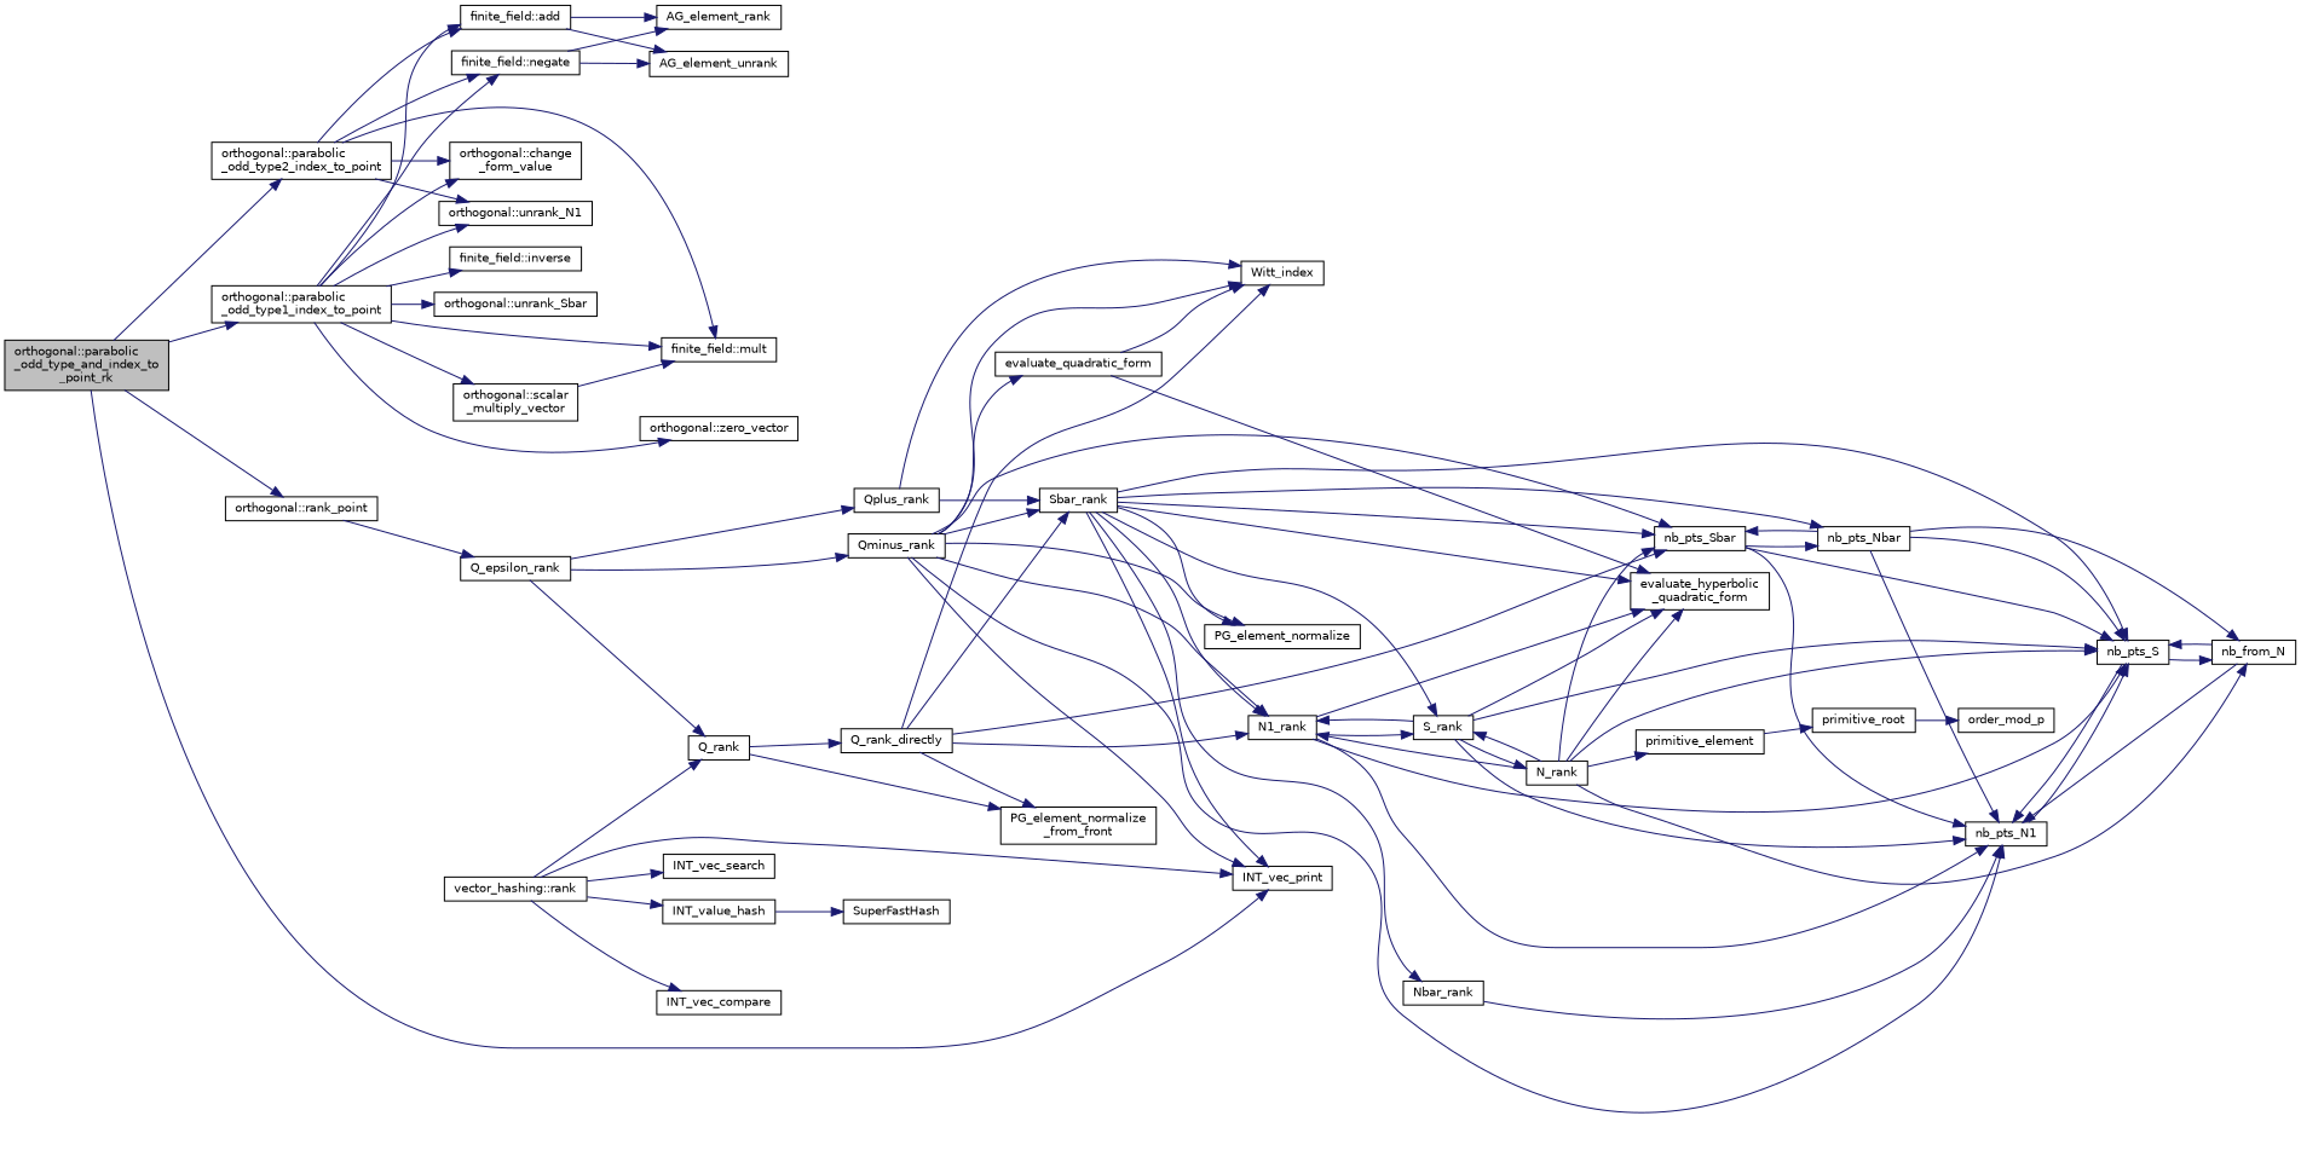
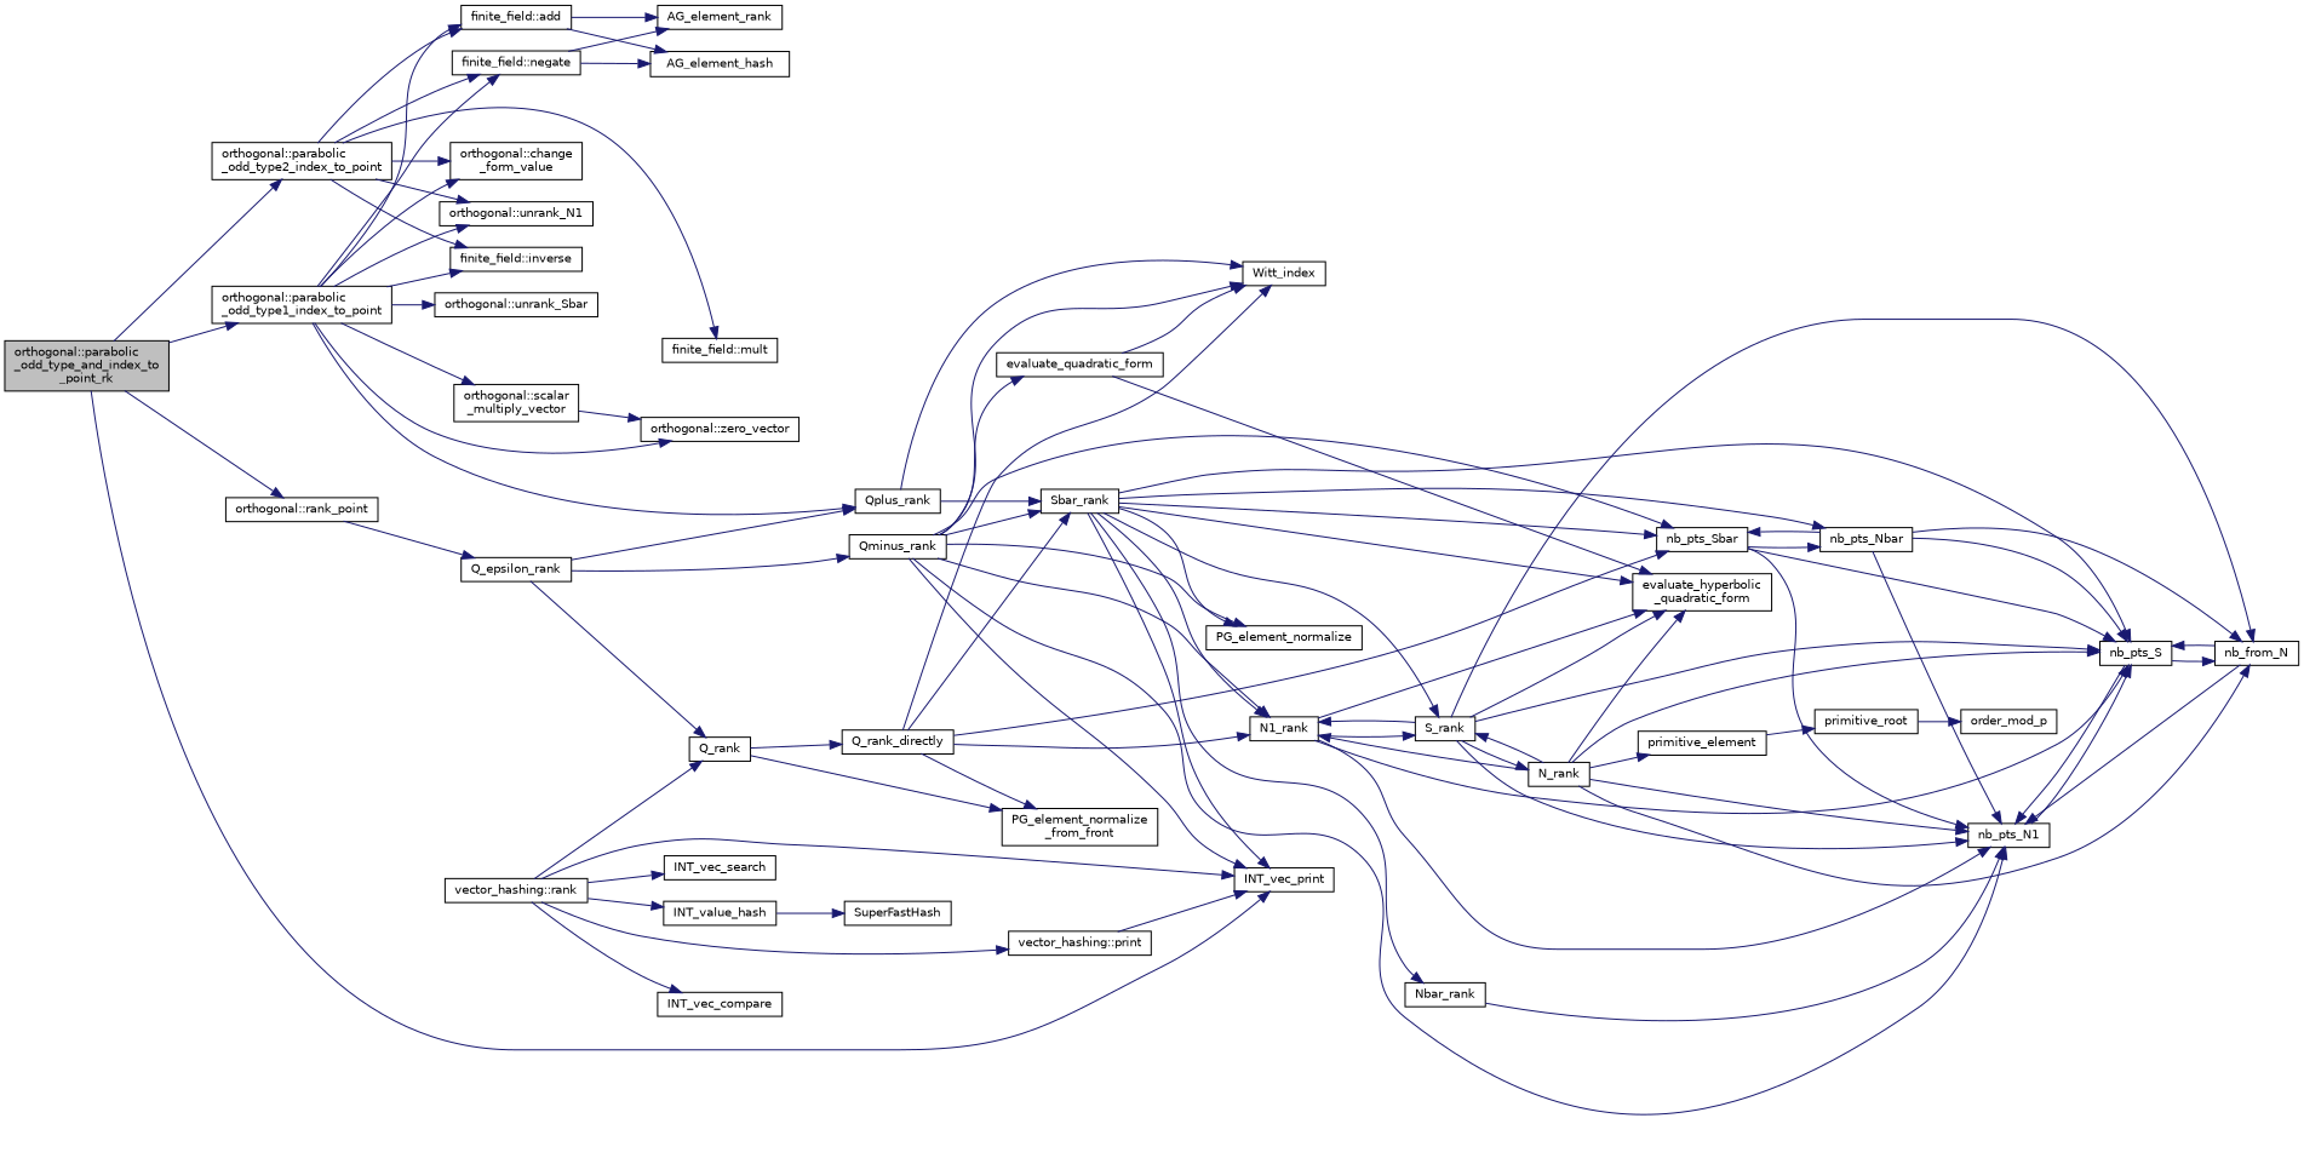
  digraph {
    rankdir=LR
    node [color=black fillcolor=white fontname=Helvetica fontsize=10 shape=record style=filled]
    edge [color=midnightblue fontname=Helvetica fontsize=10 labelfontname=Helvetica labelfontsize=10 style=solid]
    n1 [fillcolor=grey75 fontcolor=black height=0.2 label="orthogonal::parabolic\l_odd_type_and_index_to\l_point_rk" width=0.4]
    n2 [height=0.2 label="orthogonal::parabolic\l_odd_type1_index_to_point" width=0.4]
    n3 [height=0.2 label=INT_vec_print width=0.4]
    n4 [height=0.2 label="orthogonal::rank_point" width=0.4]
    n5 [height=0.2 label="orthogonal::parabolic\l_odd_type2_index_to_point" width=0.4]
    n6 [height=0.2 label="orthogonal::unrank_N1" width=0.4]
    n7 [height=0.2 label="finite_field::negate" width=0.4]
    n8 [height=0.2 label="orthogonal::change\l_form_value" width=0.4]
    n9 [height=0.2 label="finite_field::mult" width=0.4]
    n10 [height=0.2 label="finite_field::inverse" width=0.4]
    n11 [height=0.2 label="orthogonal::zero_vector" width=0.4]
    n12 [height=0.2 label="orthogonal::unrank_Sbar" width=0.4]
    n13 [height=0.2 label="orthogonal::scalar\l_multiply_vector" width=0.4]
    n14 [height=0.2 label="finite_field::add" width=0.4]
    n15 [height=0.2 label=Q_epsilon_rank width=0.4]
-   n16 [height=0.2 label=AG_element_unrank width=0.4]
+   n16 [height=0.2 label=AG_element_hash width=0.4]
    n17 [height=0.2 label=AG_element_rank width=0.4]
    n18 [height=0.2 label=Q_rank width=0.4]
    n19 [height=0.2 label=Qplus_rank width=0.4]
    n20 [height=0.2 label=Qminus_rank width=0.4]
    n21 [height=0.2 label="PG_element_normalize\l_from_front" width=0.4]
    n22 [height=0.2 label=Q_rank_directly width=0.4]
    n23 [height=0.2 label=Witt_index width=0.4]
    n24 [height=0.2 label=Sbar_rank width=0.4]
    n25 [height=0.2 label=nb_pts_Sbar width=0.4]
    n26 [height=0.2 label=N1_rank width=0.4]
    n27 [height=0.2 label=nb_pts_N1 width=0.4]
    n28 [height=0.2 label=PG_element_normalize width=0.4]
    n29 [height=0.2 label=evaluate_quadratic_form width=0.4]
    n30 [height=0.2 label="vector_hashing::rank" width=0.4]
    n31 [height=0.2 label=INT_value_hash width=0.4]
    n32 [height=0.2 label=INT_vec_search width=0.4]
    n33 [height=0.2 label=INT_vec_compare width=0.4]
+   n34 [height=0.2 label="vector_hashing::print" width=0.4]
    n35 [height=0.2 label=SuperFastHash width=0.4]
    n36 [height=0.2 label=nb_pts_S width=0.4]
    n37 [height=0.2 label=nb_pts_Nbar width=0.4]
    n38 [height=0.2 label=S_rank width=0.4]
    n39 [height=0.2 label="evaluate_hyperbolic\l_quadratic_form" width=0.4]
    n40 [height=0.2 label=Nbar_rank width=0.4]
    n41 [height=0.2 label=nb_from_N width=0.4]
    n42 [height=0.2 label=N_rank width=0.4]
    n43 [height=0.2 label=primitive_element width=0.4]
    n44 [height=0.2 label=primitive_root width=0.4]
    n45 [height=0.2 label=order_mod_p width=0.4]
    n1 -> n2
    n1 -> n3
    n1 -> n4
    n1 -> n5
    n2 -> n6
    n2 -> n7
    n2 -> n8
-   n2 -> n9
+   n2 -> n19
    n2 -> n10
    n2 -> n11
    n2 -> n12
    n2 -> n13
    n2 -> n14
    n4 -> n15
    n5 -> n6
    n5 -> n7
    n5 -> n8
    n5 -> n9
+   n5 -> n10
    n5 -> n14
    n7 -> n16
    n7 -> n17
-   n13 -> n9
+   n13 -> n11
    n14 -> n16
    n14 -> n17
    n15 -> n18
    n15 -> n19
    n15 -> n20
    n18 -> n21
    n18 -> n22
    n19 -> n23
    n19 -> n24
    n20 -> n3
    n20 -> n23
    n20 -> n24
    n20 -> n25
    n20 -> n26
    n20 -> n27
    n20 -> n28
    n20 -> n29
    n22 -> n21
    n22 -> n23
    n22 -> n24
    n22 -> n25
    n22 -> n26
    n24 -> n3
    n24 -> n25
    n24 -> n26
    n24 -> n28
    n24 -> n36
    n24 -> n37
    n24 -> n38
    n24 -> n39
    n24 -> n40
    n25 -> n27
    n25 -> n36
    n25 -> n37
    n26 -> n27
    n26 -> n36
    n26 -> n38
    n26 -> n39
    n27 -> n36
    n29 -> n23
    n29 -> n39
    n30 -> n3
    n30 -> n18
    n30 -> n31
    n30 -> n32
    n30 -> n33
+   n30 -> n34
    n31 -> n35
+   n34 -> n3
    n36 -> n27
    n36 -> n41
    n37 -> n25
    n37 -> n27
    n37 -> n36
    n37 -> n41
    n38 -> n26
    n38 -> n27
    n38 -> n36
    n38 -> n39
+   n38 -> n41
    n38 -> n42
    n40 -> n27
    n41 -> n27
    n41 -> n36
    n42 -> n26
-   n42 -> n25
+   n42 -> n27
    n42 -> n36
    n42 -> n38
    n42 -> n39
    n42 -> n41
    n42 -> n43
    n43 -> n44
    n44 -> n45
  }
